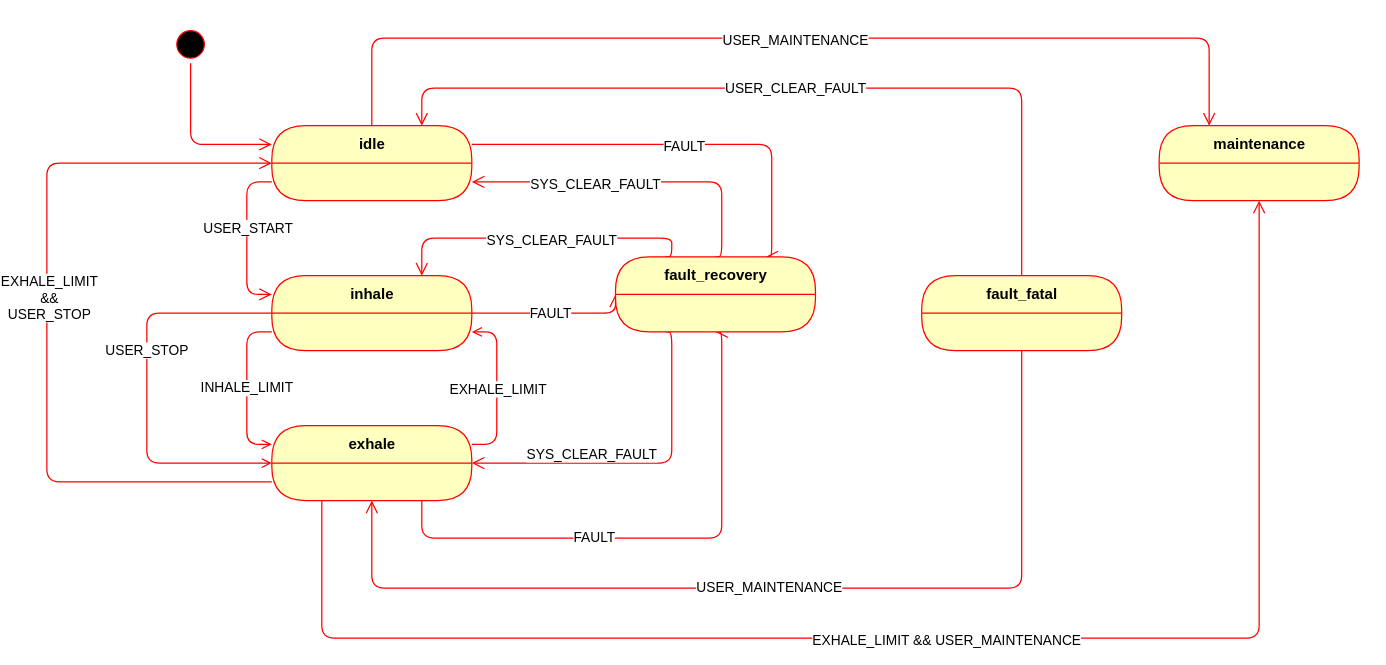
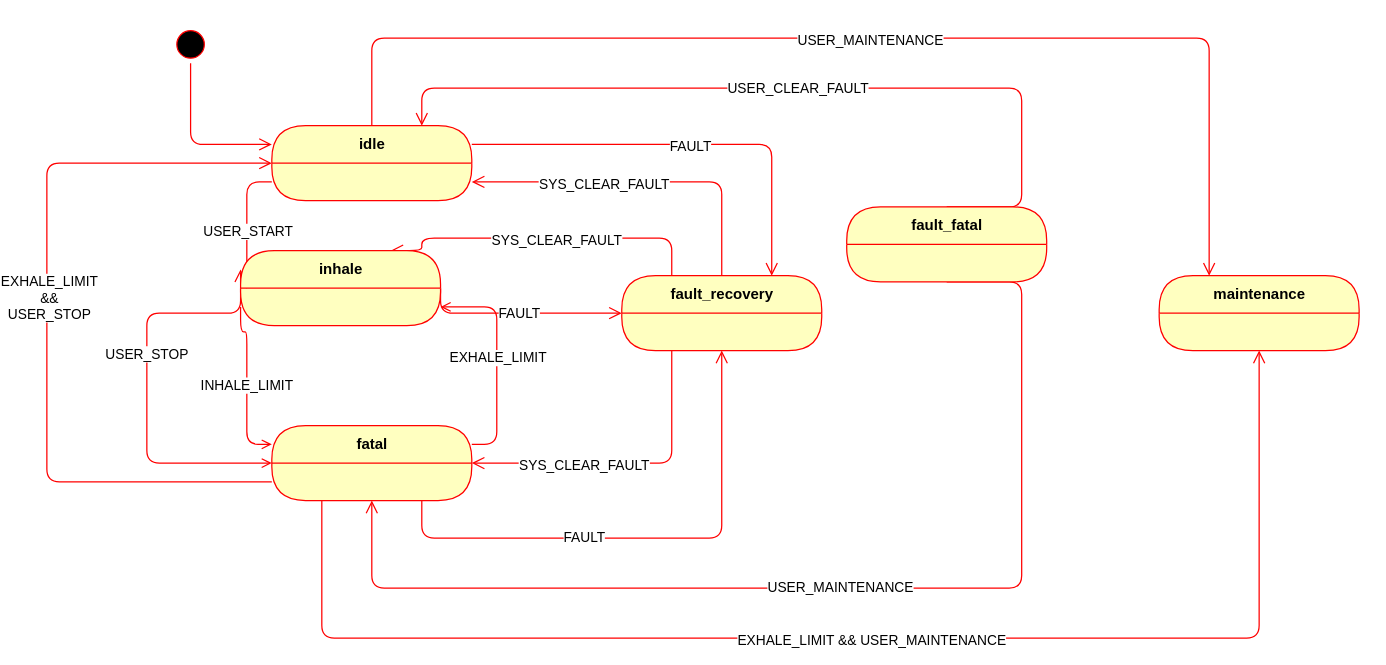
  <mxCell id="0" />
  <mxCell id="1" parent="0" />
  <mxCell id="2" value="" style="ellipse;html=1;shape=startState;fillColor=#000000;strokeColor=#ff0000;" vertex="1" parent="1"><mxGeometry x="120" y="20" width="30" height="30" as="geometry" /></mxCell>
  <mxCell id="3" value="" style="edgeStyle=orthogonalEdgeStyle;html=1;verticalAlign=bottom;endArrow=open;endSize=8;strokeColor=#ff0000;entryX=0;entryY=0.25;entryDx=0;entryDy=0;exitX=0.5;exitY=1;exitDx=0;exitDy=0;" edge="1" source="2" parent="1" target="30"><mxGeometry relative="1" as="geometry"><mxPoint x="280" y="100" as="targetPoint" /></mxGeometry></mxCell>
  <mxCell id="4" value="" style="edgeStyle=orthogonalEdgeStyle;html=1;verticalAlign=bottom;endArrow=open;endSize=8;strokeColor=#ff0000;exitX=0;exitY=0.75;exitDx=0;exitDy=0;entryX=0;entryY=0.5;entryDx=0;entryDy=0;" edge="1" source="35" parent="1" target="30"><mxGeometry relative="1" as="geometry"><mxPoint x="280" y="220" as="targetPoint" /><Array as="points"><mxPoint x="20" y="385" /><mxPoint x="20" y="130" /></Array></mxGeometry></mxCell>
  <mxCell id="5" value="EXHALE_LIMIT&lt;br&gt;&amp;amp;&amp;amp;&lt;br&gt;USER_STOP" style="edgeLabel;html=1;align=center;verticalAlign=middle;resizable=0;points=[];" vertex="1" connectable="0" parent="4"><mxGeometry x="0.067" y="-1" relative="1" as="geometry"><mxPoint as="offset" /></mxGeometry></mxCell>
  <mxCell id="6" style="edgeStyle=orthogonalEdgeStyle;rounded=1;orthogonalLoop=1;jettySize=auto;html=1;entryX=1;entryY=0.75;entryDx=0;entryDy=0;strokeColor=#FF0000;endArrow=open;endFill=0;strokeWidth=1;exitX=1;exitY=0.25;exitDx=0;exitDy=0;" edge="1" parent="1" source="35" target="31"><mxGeometry relative="1" as="geometry"><mxPoint x="330" y="280" as="targetPoint" /></mxGeometry></mxCell>
  <mxCell id="7" value="EXHALE_LIMIT" style="edgeLabel;html=1;align=center;verticalAlign=middle;resizable=0;points=[];" vertex="1" connectable="0" parent="6"><mxGeometry x="0.133" y="-4" relative="1" as="geometry"><mxPoint x="-3.94" y="9.18" as="offset" /></mxGeometry></mxCell>
  <mxCell id="8" value="INHALE_LIMIT" style="edgeStyle=orthogonalEdgeStyle;rounded=1;orthogonalLoop=1;jettySize=auto;html=1;exitX=0;exitY=0.75;exitDx=0;exitDy=0;entryX=0;entryY=0.25;entryDx=0;entryDy=0;strokeColor=#FF0000;endArrow=open;endFill=0;strokeWidth=1;" edge="1" parent="1" source="31" target="35"><mxGeometry relative="1" as="geometry"><Array as="points"><mxPoint x="180" y="265" /><mxPoint x="180" y="355" /></Array></mxGeometry></mxCell>
  <mxCell id="9" value="" style="edgeStyle=orthogonalEdgeStyle;html=1;verticalAlign=bottom;endArrow=open;endSize=8;strokeColor=#ff0000;exitX=0;exitY=0.75;exitDx=0;exitDy=0;entryX=0;entryY=0.25;entryDx=0;entryDy=0;" edge="1" parent="1" source="30" target="31"><mxGeometry relative="1" as="geometry"><mxPoint x="280" y="220" as="targetPoint" /><mxPoint x="280" y="160" as="sourcePoint" /><Array as="points"><mxPoint x="180" y="145" /><mxPoint x="180" y="235" /></Array></mxGeometry></mxCell>
  <mxCell id="10" value="USER_START" style="edgeLabel;html=1;align=center;verticalAlign=middle;resizable=0;points=[];" vertex="1" connectable="0" parent="9"><mxGeometry x="-0.133" relative="1" as="geometry"><mxPoint as="offset" /></mxGeometry></mxCell>
  <mxCell id="11" value="" style="edgeStyle=orthogonalEdgeStyle;html=1;verticalAlign=bottom;endArrow=open;endSize=8;strokeColor=#ff0000;rounded=1;exitX=1;exitY=0.25;exitDx=0;exitDy=0;entryX=0.75;entryY=0;entryDx=0;entryDy=0;" edge="1" parent="1" source="30" target="32"><mxGeometry relative="1" as="geometry"><mxPoint x="393" y="240" as="targetPoint" /><mxPoint x="393" y="180" as="sourcePoint" /><Array as="points"><mxPoint x="600" y="115" /></Array></mxGeometry></mxCell>
  <mxCell id="12" value="FAULT" style="edgeLabel;html=1;align=center;verticalAlign=middle;resizable=0;points=[];" vertex="1" connectable="0" parent="11"><mxGeometry x="0.007" y="-1" relative="1" as="geometry"><mxPoint as="offset" /></mxGeometry></mxCell>
  <mxCell id="13" value="" style="edgeStyle=orthogonalEdgeStyle;html=1;verticalAlign=bottom;endArrow=open;endSize=8;strokeColor=#ff0000;rounded=1;exitX=1;exitY=0.5;exitDx=0;exitDy=0;entryX=0;entryY=0.5;entryDx=0;entryDy=0;" edge="1" parent="1" source="31" target="32"><mxGeometry relative="1" as="geometry"><mxPoint x="590" y="230" as="targetPoint" /><mxPoint x="370" y="140" as="sourcePoint" /><Array as="points"><mxPoint x="430" y="250" /><mxPoint x="430" y="250" /></Array></mxGeometry></mxCell>
  <mxCell id="14" value="FAULT" style="edgeLabel;html=1;align=center;verticalAlign=middle;resizable=0;points=[];" vertex="1" connectable="0" parent="13"><mxGeometry x="0.167" y="14" relative="1" as="geometry"><mxPoint x="-14" y="13" as="offset" /></mxGeometry></mxCell>
  <mxCell id="15" value="" style="edgeStyle=orthogonalEdgeStyle;html=1;verticalAlign=bottom;endArrow=open;endSize=8;strokeColor=#ff0000;rounded=1;entryX=0.5;entryY=1;entryDx=0;entryDy=0;exitX=0.75;exitY=1;exitDx=0;exitDy=0;" edge="1" parent="1" source="35" target="32"><mxGeometry relative="1" as="geometry"><mxPoint x="500" y="390" as="targetPoint" /><mxPoint x="360" y="380" as="sourcePoint" /><Array as="points"><mxPoint x="320" y="430" /><mxPoint x="560" y="430" /></Array></mxGeometry></mxCell>
  <mxCell id="16" value="FAULT" style="edgeLabel;html=1;align=center;verticalAlign=middle;resizable=0;points=[];" vertex="1" connectable="0" parent="15"><mxGeometry x="-0.241" y="1" relative="1" as="geometry"><mxPoint as="offset" /></mxGeometry></mxCell>
  <mxCell id="17" value="" style="edgeStyle=orthogonalEdgeStyle;html=1;verticalAlign=bottom;endArrow=open;endSize=8;strokeColor=#ff0000;rounded=1;exitX=0.5;exitY=0;exitDx=0;exitDy=0;entryX=0.75;entryY=0;entryDx=0;entryDy=0;" edge="1" parent="1" source="33" target="30"><mxGeometry relative="1" as="geometry"><mxPoint x="570" y="230" as="targetPoint" /><mxPoint x="370" y="140" as="sourcePoint" /><Array as="points"><mxPoint x="800" y="70" /><mxPoint x="320" y="70" /></Array></mxGeometry></mxCell>
  <mxCell id="18" value="USER_CLEAR_FAULT" style="edgeLabel;html=1;align=center;verticalAlign=middle;resizable=0;points=[];" vertex="1" connectable="0" parent="17"><mxGeometry x="0.007" y="-1" relative="1" as="geometry"><mxPoint as="offset" /></mxGeometry></mxCell>
  <mxCell id="19" value="USER_STOP" style="edgeStyle=orthogonalEdgeStyle;rounded=1;orthogonalLoop=1;jettySize=auto;html=1;exitX=0;exitY=0.5;exitDx=0;exitDy=0;entryX=0;entryY=0.5;entryDx=0;entryDy=0;strokeColor=#FF0000;endArrow=open;endFill=0;strokeWidth=1;" edge="1" parent="1" source="31" target="35"><mxGeometry x="-0.375" y="30" relative="1" as="geometry"><mxPoint x="210" y="275" as="sourcePoint" /><mxPoint x="210" y="365" as="targetPoint" /><Array as="points"><mxPoint x="100" y="250" /><mxPoint x="100" y="370" /></Array><mxPoint x="-30" y="30" as="offset" /></mxGeometry></mxCell>
  <mxCell id="20" value="" style="edgeStyle=orthogonalEdgeStyle;html=1;verticalAlign=bottom;endArrow=open;endSize=8;strokeColor=#ff0000;rounded=1;entryX=0.75;entryY=0;entryDx=0;entryDy=0;exitX=0.25;exitY=0;exitDx=0;exitDy=0;" edge="1" parent="1" source="32" target="31"><mxGeometry relative="1" as="geometry"><mxPoint x="570" y="290" as="targetPoint" /><mxPoint x="370" y="380" as="sourcePoint" /><Array as="points"><mxPoint x="520" y="190" /><mxPoint x="320" y="190" /></Array></mxGeometry></mxCell>
  <mxCell id="21" value="SYS_CLEAR_FAULT" style="edgeLabel;html=1;align=center;verticalAlign=middle;resizable=0;points=[];" vertex="1" connectable="0" parent="20"><mxGeometry x="-0.241" y="1" relative="1" as="geometry"><mxPoint x="-21.06" as="offset" /></mxGeometry></mxCell>
  <mxCell id="22" value="" style="edgeStyle=orthogonalEdgeStyle;html=1;verticalAlign=bottom;endArrow=open;endSize=8;strokeColor=#ff0000;rounded=1;entryX=1;entryY=0.75;entryDx=0;entryDy=0;exitX=0.5;exitY=0;exitDx=0;exitDy=0;" edge="1" parent="1" source="32" target="30"><mxGeometry relative="1" as="geometry"><mxPoint x="330" y="230" as="targetPoint" /><mxPoint x="530" y="230" as="sourcePoint" /><Array as="points"><mxPoint x="560" y="145" /></Array></mxGeometry></mxCell>
  <mxCell id="23" value="SYS_CLEAR_FAULT" style="edgeLabel;html=1;align=center;verticalAlign=middle;resizable=0;points=[];" vertex="1" connectable="0" parent="22"><mxGeometry x="-0.241" y="1" relative="1" as="geometry"><mxPoint x="-65.24" as="offset" /></mxGeometry></mxCell>
  <mxCell id="24" value="" style="edgeStyle=orthogonalEdgeStyle;html=1;verticalAlign=bottom;endArrow=open;endSize=8;strokeColor=#ff0000;rounded=1;entryX=1;entryY=0.75;entryDx=0;entryDy=0;exitX=0.25;exitY=1;exitDx=0;exitDy=0;" edge="1" parent="1" source="32"><mxGeometry relative="1" as="geometry"><mxPoint x="360" y="370" as="targetPoint" /><mxPoint x="560" y="445" as="sourcePoint" /><Array as="points"><mxPoint x="520" y="370" /></Array></mxGeometry></mxCell>
  <mxCell id="25" value="SYS_CLEAR_FAULT" style="edgeLabel;html=1;align=center;verticalAlign=middle;resizable=0;points=[];" vertex="1" connectable="0" parent="24"><mxGeometry x="-0.241" y="1" relative="1" as="geometry"><mxPoint x="-65.24" as="offset" /></mxGeometry></mxCell>
  <mxCell id="26" value="" style="edgeStyle=orthogonalEdgeStyle;html=1;verticalAlign=bottom;endArrow=open;endSize=8;strokeColor=#ff0000;rounded=1;entryX=0.5;entryY=1;entryDx=0;entryDy=0;exitX=0.5;exitY=1;exitDx=0;exitDy=0;" edge="1" parent="1" source="33" target="35"><mxGeometry relative="1" as="geometry"><mxPoint x="330" y="110" as="targetPoint" /><mxPoint x="760" y="290" as="sourcePoint" /><Array as="points"><mxPoint x="800" y="470" /><mxPoint x="280" y="470" /></Array></mxGeometry></mxCell>
  <mxCell id="27" value="USER_MAINTENANCE" style="edgeLabel;html=1;align=center;verticalAlign=middle;resizable=0;points=[];" vertex="1" connectable="0" parent="26"><mxGeometry x="0.007" y="-1" relative="1" as="geometry"><mxPoint as="offset" /></mxGeometry></mxCell>
  <mxCell id="28" value="" style="edgeStyle=orthogonalEdgeStyle;html=1;verticalAlign=bottom;endArrow=open;endSize=8;strokeColor=#ff0000;rounded=1;exitX=0.25;exitY=1;exitDx=0;exitDy=0;entryX=0.5;entryY=1;entryDx=0;entryDy=0;" edge="1" parent="1" source="35" target="34"><mxGeometry relative="1" as="geometry"><mxPoint x="810" y="290" as="targetPoint" /><mxPoint x="290" y="410" as="sourcePoint" /><Array as="points"><mxPoint x="240" y="510" /><mxPoint x="990" y="510" /></Array></mxGeometry></mxCell>
  <mxCell id="29" value="EXHALE_LIMIT &amp;amp;&amp;amp; USER_MAINTENANCE" style="edgeLabel;html=1;align=center;verticalAlign=middle;resizable=0;points=[];" vertex="1" connectable="0" parent="28"><mxGeometry x="0.007" y="-1" relative="1" as="geometry"><mxPoint as="offset" /></mxGeometry></mxCell>
  <mxCell id="30" value="idle" style="swimlane;html=1;fontStyle=1;align=center;verticalAlign=middle;childLayout=stackLayout;horizontal=1;startSize=30;horizontalStack=0;resizeParent=0;resizeLast=1;container=0;fontColor=#000000;collapsible=0;rounded=1;arcSize=30;strokeColor=#ff0000;fillColor=#ffffc0;swimlaneFillColor=#ffffc0;dropTarget=0;" vertex="1" parent="1"><mxGeometry x="200" y="100" width="160" height="60" as="geometry" /></mxCell>
- <mxCell id="31" value="inhale" style="swimlane;html=1;fontStyle=1;align=center;verticalAlign=middle;childLayout=stackLayout;horizontal=1;startSize=30;horizontalStack=0;resizeParent=0;resizeLast=1;container=0;fontColor=#000000;collapsible=0;rounded=1;arcSize=30;strokeColor=#ff0000;fillColor=#ffffc0;swimlaneFillColor=#ffffc0;dropTarget=0;" vertex="1" parent="1"><mxGeometry x="200" y="220" width="160" height="60" as="geometry" /></mxCell>
- <mxCell id="32" value="fault_recovery" style="swimlane;html=1;fontStyle=1;align=center;verticalAlign=middle;childLayout=stackLayout;horizontal=1;startSize=30;horizontalStack=0;resizeParent=0;resizeLast=1;container=0;fontColor=#000000;collapsible=0;rounded=1;arcSize=30;strokeColor=#ff0000;fillColor=#ffffc0;swimlaneFillColor=#ffffc0;dropTarget=0;" vertex="1" parent="1"><mxGeometry x="475" y="205" width="160" height="60" as="geometry" /></mxCell>
- <mxCell id="33" value="fault_fatal" style="swimlane;html=1;fontStyle=1;align=center;verticalAlign=middle;childLayout=stackLayout;horizontal=1;startSize=30;horizontalStack=0;resizeParent=0;resizeLast=1;container=0;fontColor=#000000;collapsible=0;rounded=1;arcSize=30;strokeColor=#ff0000;fillColor=#ffffc0;swimlaneFillColor=#ffffc0;dropTarget=0;" vertex="1" parent="1"><mxGeometry x="720" y="220" width="160" height="60" as="geometry" /></mxCell>
- <mxCell id="34" value="maintenance" style="swimlane;html=1;fontStyle=1;align=center;verticalAlign=middle;childLayout=stackLayout;horizontal=1;startSize=30;horizontalStack=0;resizeParent=0;resizeLast=1;container=0;fontColor=#000000;collapsible=0;rounded=1;arcSize=30;strokeColor=#ff0000;fillColor=#ffffc0;swimlaneFillColor=#ffffc0;dropTarget=0;" vertex="1" parent="1"><mxGeometry x="910" y="100" width="160" height="60" as="geometry" /></mxCell>
- <mxCell id="35" value="exhale" style="swimlane;html=1;fontStyle=1;align=center;verticalAlign=middle;childLayout=stackLayout;horizontal=1;startSize=30;horizontalStack=0;resizeParent=0;resizeLast=1;container=0;fontColor=#000000;collapsible=0;rounded=1;arcSize=30;strokeColor=#ff0000;fillColor=#ffffc0;swimlaneFillColor=#ffffc0;dropTarget=0;" vertex="1" parent="1"><mxGeometry x="200" y="340" width="160" height="60" as="geometry" /></mxCell>
+ <mxCell id="31" value="inhale" style="swimlane;html=1;fontStyle=1;align=center;verticalAlign=middle;childLayout=stackLayout;horizontal=1;startSize=30;horizontalStack=0;resizeParent=0;resizeLast=1;container=0;fontColor=#000000;collapsible=0;rounded=1;arcSize=30;strokeColor=#ff0000;fillColor=#ffffc0;swimlaneFillColor=#ffffc0;dropTarget=0;" vertex="1" parent="1"><mxGeometry x="175" y="200" width="160" height="60" as="geometry" /></mxCell>
+ <mxCell id="32" value="fault_recovery" style="swimlane;html=1;fontStyle=1;align=center;verticalAlign=middle;childLayout=stackLayout;horizontal=1;startSize=30;horizontalStack=0;resizeParent=0;resizeLast=1;container=0;fontColor=#000000;collapsible=0;rounded=1;arcSize=30;strokeColor=#ff0000;fillColor=#ffffc0;swimlaneFillColor=#ffffc0;dropTarget=0;" vertex="1" parent="1"><mxGeometry x="480" y="220" width="160" height="60" as="geometry" /></mxCell>
+ <mxCell id="33" value="fault_fatal" style="swimlane;html=1;fontStyle=1;align=center;verticalAlign=middle;childLayout=stackLayout;horizontal=1;startSize=30;horizontalStack=0;resizeParent=0;resizeLast=1;container=0;fontColor=#000000;collapsible=0;rounded=1;arcSize=30;strokeColor=#ff0000;fillColor=#ffffc0;swimlaneFillColor=#ffffc0;dropTarget=0;" vertex="1" parent="1"><mxGeometry x="660" y="165" width="160" height="60" as="geometry" /></mxCell>
+ <mxCell id="34" value="maintenance" style="swimlane;html=1;fontStyle=1;align=center;verticalAlign=middle;childLayout=stackLayout;horizontal=1;startSize=30;horizontalStack=0;resizeParent=0;resizeLast=1;container=0;fontColor=#000000;collapsible=0;rounded=1;arcSize=30;strokeColor=#ff0000;fillColor=#ffffc0;swimlaneFillColor=#ffffc0;dropTarget=0;" vertex="1" parent="1"><mxGeometry x="910" y="220" width="160" height="60" as="geometry" /></mxCell>
+ <mxCell id="35" value="fatal" style="swimlane;html=1;fontStyle=1;align=center;verticalAlign=middle;childLayout=stackLayout;horizontal=1;startSize=30;horizontalStack=0;resizeParent=0;resizeLast=1;container=0;fontColor=#000000;collapsible=0;rounded=1;arcSize=30;strokeColor=#ff0000;fillColor=#ffffc0;swimlaneFillColor=#ffffc0;dropTarget=0;" vertex="1" parent="1"><mxGeometry x="200" y="340" width="160" height="60" as="geometry" /></mxCell>
  <mxCell id="36" value="" style="edgeStyle=orthogonalEdgeStyle;html=1;verticalAlign=bottom;endArrow=open;endSize=8;strokeColor=#ff0000;rounded=1;exitX=0.25;exitY=0;exitDx=0;exitDy=0;entryX=0.25;entryY=0;entryDx=0;entryDy=0;" edge="1" parent="1" target="34"><mxGeometry relative="1" as="geometry"><mxPoint x="1000" y="230" as="targetPoint" /><mxPoint x="280" y="100" as="sourcePoint" /><Array as="points"><mxPoint x="280" y="30" /><mxPoint x="950" y="30" /></Array></mxGeometry></mxCell>
  <mxCell id="37" value="USER_MAINTENANCE" style="edgeLabel;html=1;align=center;verticalAlign=middle;resizable=0;points=[];" vertex="1" connectable="0" parent="36"><mxGeometry x="0.007" y="-1" relative="1" as="geometry"><mxPoint as="offset" /></mxGeometry></mxCell>
